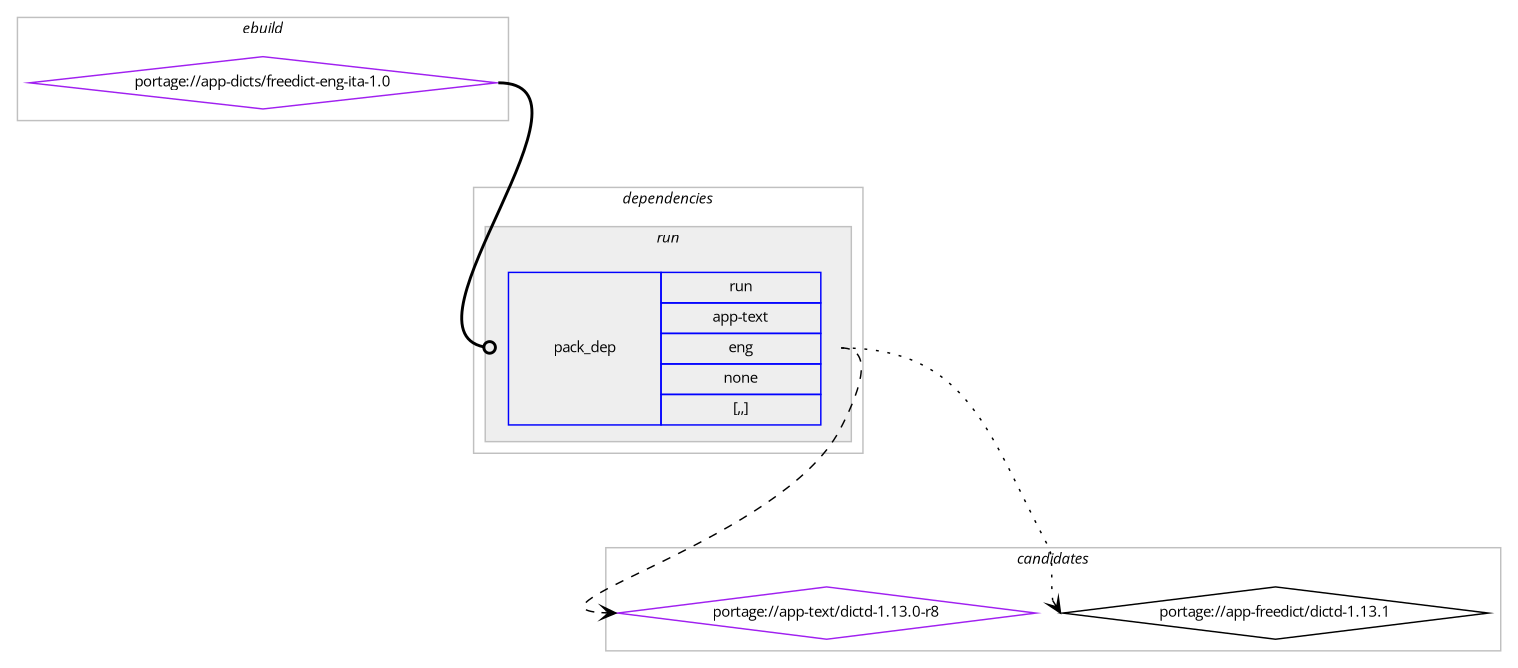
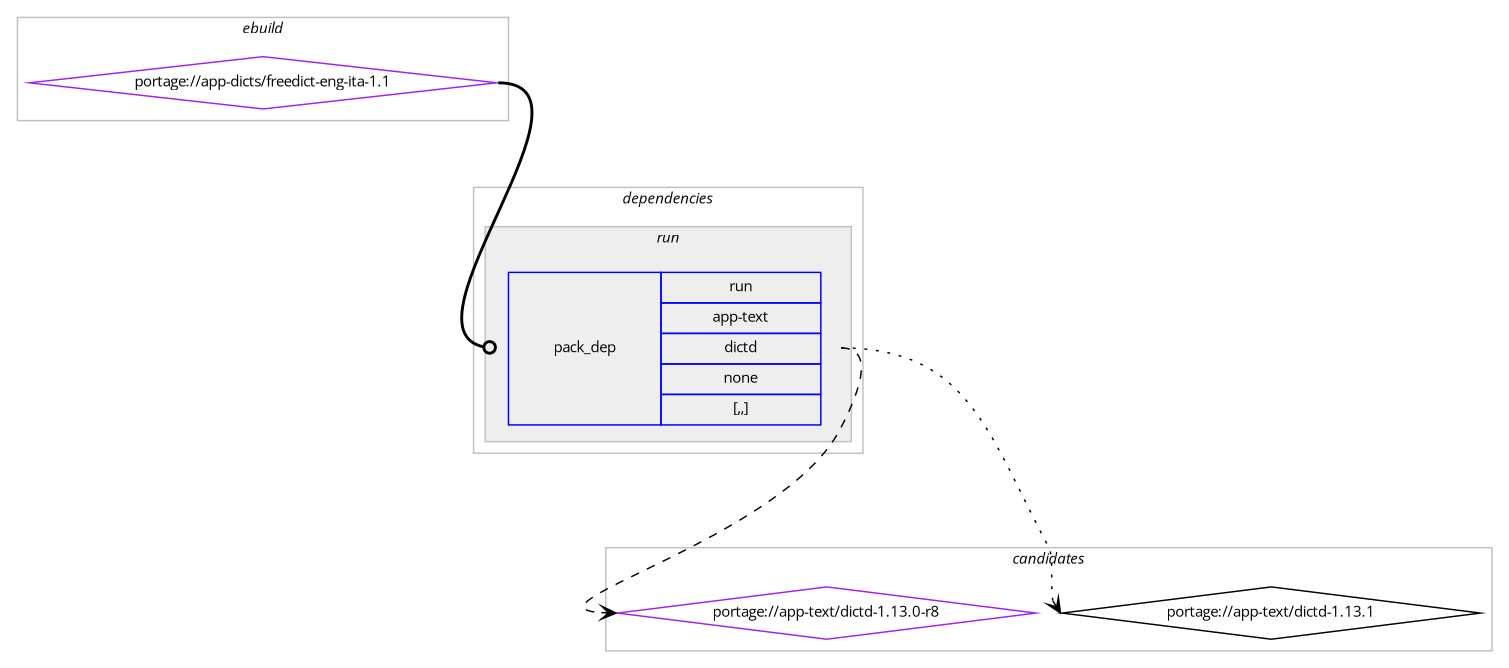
  digraph {
    compound=true
    concentrate=true
    fontname="Open Sans"
    fontsize=10
    newrank=true
    rankdir=TB
    ranksep=1.5
    node [color=purple fontname="Open Sans" fontsize=10 shape=diamond]
    edge [arrowhead=vee fontname="Open Sans" headport=w tailport=e weight=100]
-   n1 [label="portage://app-dicts/freedict-eng-ita-1.0" width=4]
-   n2 [color=blue label=<<TABLE BORDER="0" CELLBORDER="1" CELLSPACING="0" CELLPADDING="4" WIDTH="220"><TR><TD ROWSPAN="6" CELLPADDING="30">pack_dep</TD></TR><TR><TD WIDTH="110">run</TD></TR><TR><TD>app-text</TD></TR><TR><TD>eng</TD></TR><TR><TD>none</TD></TR><TR><TD>[,,]</TD></TR></TABLE>> shape=none]
-   n3 [color=black label="portage://app-freedict/dictd-1.13.1" width=4]
+   n1 [label="portage://app-dicts/freedict-eng-ita-1.1" width=4]
+   n2 [color=blue label=<<TABLE BORDER="0" CELLBORDER="1" CELLSPACING="0" CELLPADDING="4" WIDTH="220"><TR><TD ROWSPAN="6" CELLPADDING="30">pack_dep</TD></TR><TR><TD WIDTH="110">run</TD></TR><TR><TD>app-text</TD></TR><TR><TD>dictd</TD></TR><TR><TD>none</TD></TR><TR><TD>[,,]</TD></TR></TABLE>> shape=none]
+   n3 [color=black label="portage://app-text/dictd-1.13.1" width=4]
    n4 [label="portage://app-text/dictd-1.13.0-r8" width=4]
    subgraph cluster_1 {
      color=gray
      label=<<i>ebuild</i>>
      n1
    }
    subgraph cluster_2 {
      color=gray
      label=<<i>dependencies</i>>
      subgraph cluster_3 {
        color=gray
        fillcolor="#eeeeee"
        label=<<i>compile</i>>
        style=filled
      }
      subgraph cluster_4 {
        color=gray
        fillcolor="#eeeeee"
        label=<<i>compile and run</i>>
        style=filled
      }
      subgraph cluster_5 {
        color=gray
        fillcolor="#eeeeee"
        label=<<i>run</i>>
        style=filled
        subgraph sub_6 {
          color=gray
          fillcolor="#eeeeee"
          label=<<i>run</i>>
          style=filled
          n2
        }
      }
    }
    subgraph cluster_7 {
      color=gray
      label=<<i>candidates</i>>
      rank=same
      subgraph sub_8 {
        color=black
        label=<<i>candidates</i>>
        nodesep=1
        rank=same
        n3
        n4
      }
    }
    n1 -> n2 [arrowhead=odot style=bold weight=20]
    n2 -> n3 [style=dotted]
    n2 -> n4 [style=dashed]
  }
